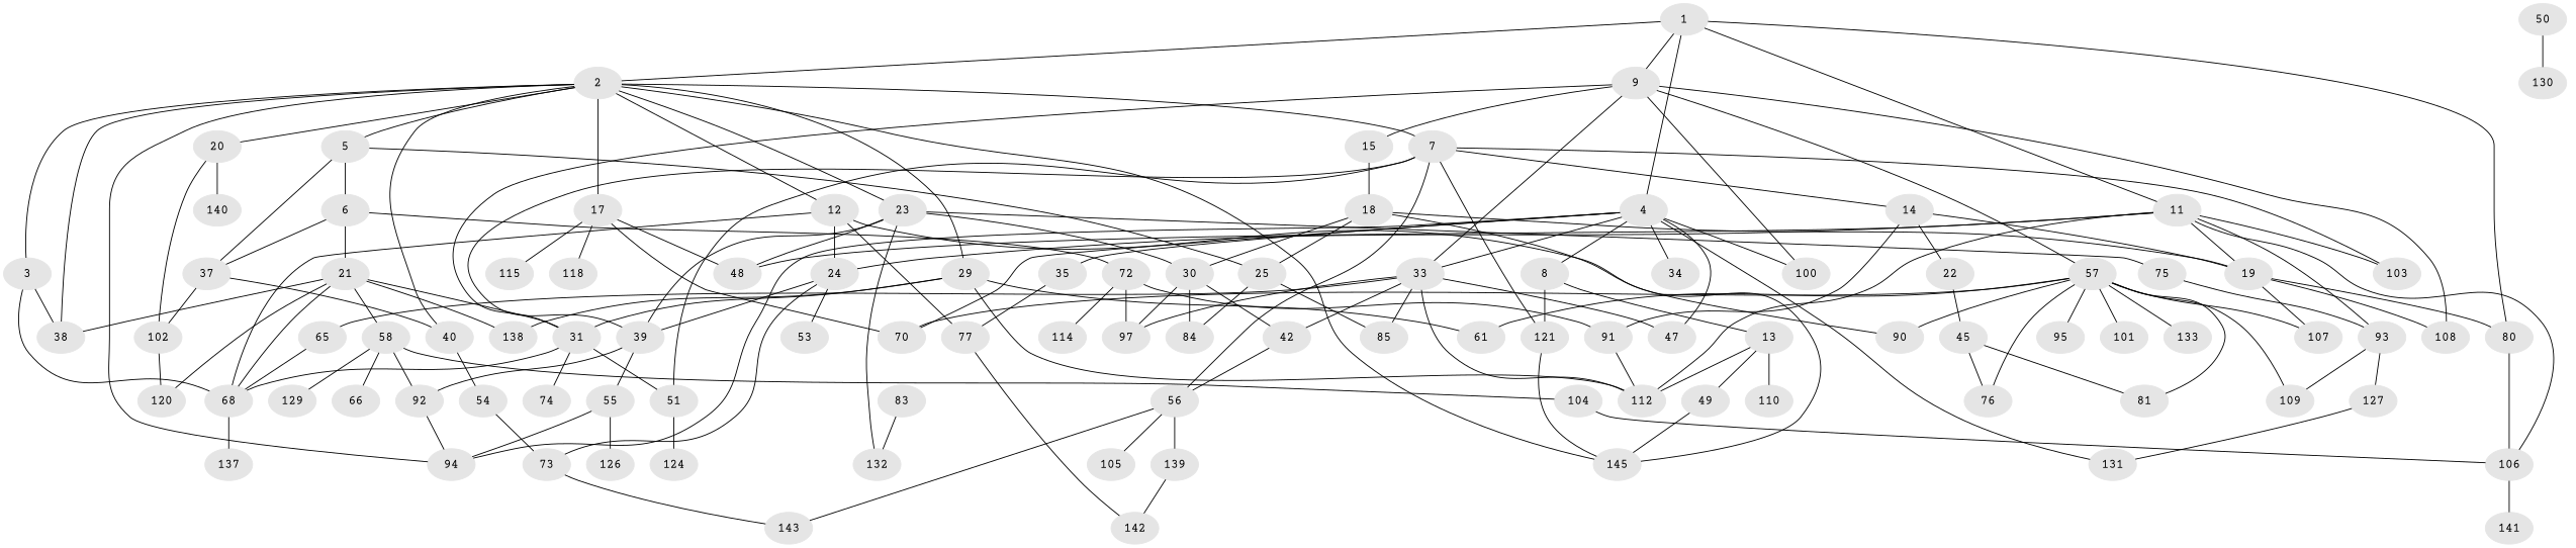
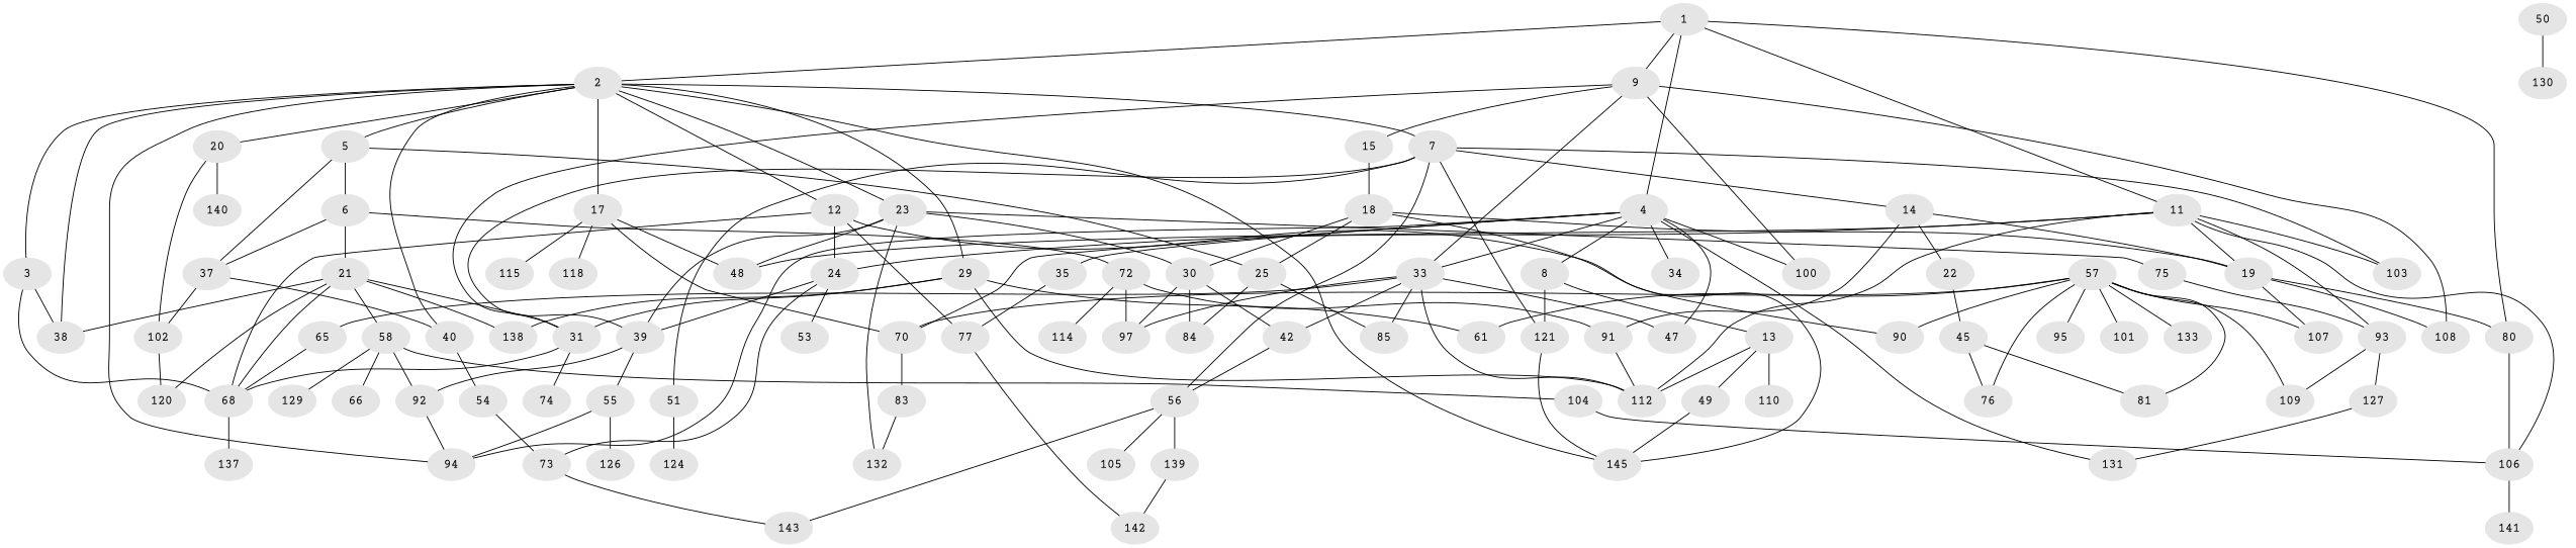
  graph {
    fontname="Courier Prime"
    node [color=gray90 fontname="Courier Prime" style=filled]
    edge [fontname="Courier Prime"]
    2 [super="+10"]
    3 [super="+16"]
    5
    7 [super="+86"]
    12 [super="+52"]
    17 [super="+69"]
    20 [super="+32"]
    23 [super="+44"]
    29 [super="+68"]
    38 [super="+96"]
    40
    94
    145
    1
    4 [super="+59"]
    9 [super="+26"]
    11 [super="+46"]
    80 [super="+116"]
    8
    33 [super="+36"]
    34
    35
    47
    100
    131
    70 [super="+89"]
    15
    31 [super="+111"]
    57 [super="+62"]
    108
    103
    19 [super="+28"]
    24 [super="+82"]
    48
    93
    106 [super="+128"]
    112
    n38 [label=68 super="+113"]
    6 [super="+27"]
    25 [super="+122"]
    37 [super="+136"]
    14
    39 [super="+41"]
    51 [super="+119"]
    56 [super="+78"]
    121
    77 [super="+87"]
    90
    115
    118
    102
    140
    30 [super="+64"]
    75
    132
    138
    61
    54
    137
    13 [super="+43"]
    85
    42
    97
    65
    50
    130
    21 [super="+71"]
    72 [super="+88"]
    84 [super="+125"]
    58 [super="+63"]
    120
    91
    114
    22
    55 [super="+117"]
    92 [super="+98"]
    124
    105
    139
    143
    49 [super="+60"]
    110
    18 [super="+79"]
    74 [super="+135"]
    107
    76 [super="+99"]
    81
    95
    101
    109 [super="+134"]
    133
    53
    73 [super="+123"]
    127 [super="+144"]
    141
    142
    45
    83
    66
    104
    129
    126
    2 -- 3
    2 -- 5
    2 -- 7
    2 -- 12
    2 -- 17
    2 -- 20
    2 -- 23
    2 -- 29
    2 -- 38
    2 -- 40
    2 -- 94
    2 -- 145
    3 -- 38
    3 -- n38
    5 -- 6
    5 -- 25
    5 -- 37
    7 -- 103
    7 -- 14
    7 -- 39
    7 -- 51
    7 -- 56
    7 -- 121
    12 -- 24
    12 -- n38
    12 -- 77
    12 -- 90
    17 -- 70
    17 -- 48
    17 -- 115
    17 -- 118
    20 -- 102
    20 -- 140
    23 -- 48
    23 -- 39
    23 -- 30
    23 -- 75
    23 -- 132
    29 -- 31
    29 -- 112
    29 -- 138
    29 -- 61
    40 -- 54
    1 -- 2
    1 -- 4
    1 -- 9
    1 -- 11
    1 -- 80
    4 -- 94
    4 -- 8
    4 -- 33
    4 -- 34
    4 -- 35
    4 -- 47
    4 -- 100
    4 -- 131
    4 -- 70
    9 -- 33
    9 -- 100
    9 -- 15
    9 -- 31
-   9 -- 57
    9 -- 108
    11 -- 103
    11 -- 19
    11 -- 24
    11 -- 48
    11 -- 93
    11 -- 106
    11 -- 112
    80 -- 106
    8 -- 121
    8 -- 13
    33 -- 47
    33 -- 112
    33 -- 85
    33 -- 42
    33 -- 97
    33 -- 65
    35 -- 77
+   70 -- 83
    15 -- 18
    31 -- n38
-   31 -- 51
    31 -- 74
    57 -- 70
    57 -- 90
    57 -- 61
    57 -- 107
    57 -- 76
    57 -- 81
    57 -- 95
    57 -- 101
    57 -- 109
    57 -- 133 [weight=2]
    19 -- 80
    19 -- 108
    19 -- 107
    24 -- 39
    24 -- 53
    24 -- 73
    93 -- 109
    93 -- 127
    106 -- 141
    n38 -- 137
    6 -- 37
    6 -- 21
    6 -- 72
    25 -- 85
    25 -- 84
    37 -- 40
    37 -- 102
    14 -- 19
    14 -- 91
    14 -- 22
    39 -- 55
    39 -- 92
    51 -- 124
    56 -- 105
    56 -- 139
    56 -- 143
    121 -- 145
    77 -- 142
    102 -- 120
    30 -- 42
    30 -- 97
    30 -- 84
    75 -- 93
    54 -- 73
    13 -- 112
    13 -- 49
    13 -- 110
    42 -- 56
    65 -- n38
    50 -- 130
    21 -- 38
    21 -- 31
    21 -- n38
    21 -- 138
    21 -- 58
    21 -- 120
    72 -- 97
    72 -- 91
    72 -- 114
    58 -- 92
    58 -- 66
    58 -- 104
    58 -- 129
    91 -- 112
    22 -- 45
    55 -- 94
    55 -- 126
    92 -- 94
    139 -- 142
    49 -- 145
    18 -- 145
    18 -- 19
    18 -- 25
    18 -- 30
    73 -- 143
    127 -- 131
    45 -- 76
    45 -- 81
    83 -- 132
    104 -- 106
  }
